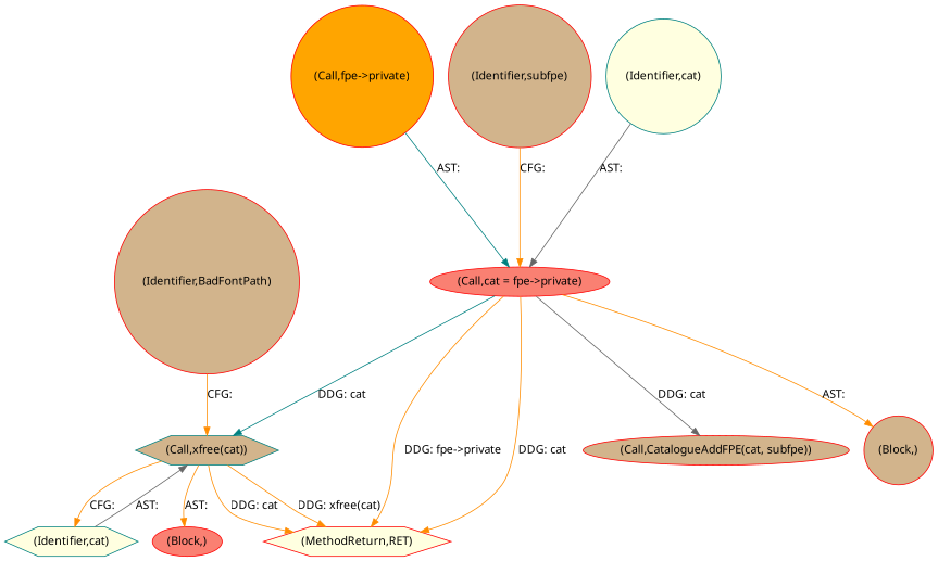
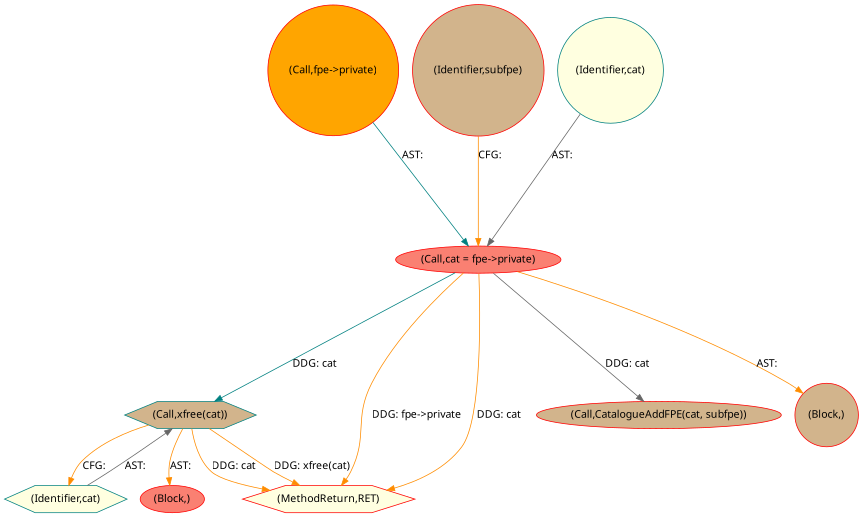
  digraph {
    fontname="Noto Sans"
    node [color=red fillcolor=tan fontname="Noto Sans" shape=circle style=filled]
    edge [color=darkorange fontname="Noto Sans"]
    n1 [color=teal label="(Call,xfree(cat))" shape=hexagon]
    n2 [color=teal fillcolor=lightyellow label="(Identifier,cat)" shape=hexagon]
    n3 [fillcolor=salmon label="(Block,)" shape=ellipse]
    n4 [fillcolor=lightyellow label="(MethodReturn,RET)" shape=hexagon]
    n5 [fillcolor=salmon label="(Call,cat = fpe->private)" shape=ellipse]
    n6 [label="(Call,CatalogueAddFPE(cat, subfpe))" shape=ellipse]
    n7 [label="(Block,)"]
    n8 [fillcolor=orange label="(Call,fpe->private)"]
-   n9 [label="(Identifier,BadFontPath)"]
    n10 [label="(Identifier,subfpe)"]
    n11 [color=teal fillcolor=lightyellow label="(Identifier,cat)"]
    n1 -> n2 [label="CFG: "]
    n1 -> n3 [label="AST: "]
    n1 -> n4 [label="DDG: cat"]
    n1 -> n4 [label="DDG: xfree(cat)"]
    n2 -> n1 [color=gray40 label="AST: "]
    n5 -> n1 [color=teal label="DDG: cat"]
    n5 -> n4 [label="DDG: fpe->private"]
    n5 -> n4 [label="DDG: cat"]
    n5 -> n6 [color=gray40 label="DDG: cat"]
    n5 -> n7 [label="AST: "]
    n8 -> n5 [color=teal label="AST: "]
-   n9 -> n1 [label="CFG: "]
    n10 -> n5 [label="CFG: "]
    n11 -> n5 [color=gray40 label="AST: "]
  }
